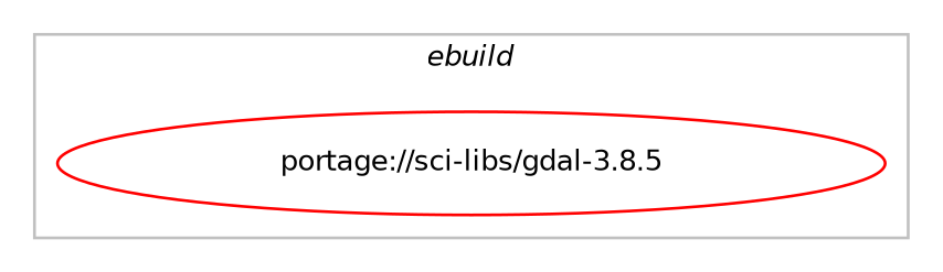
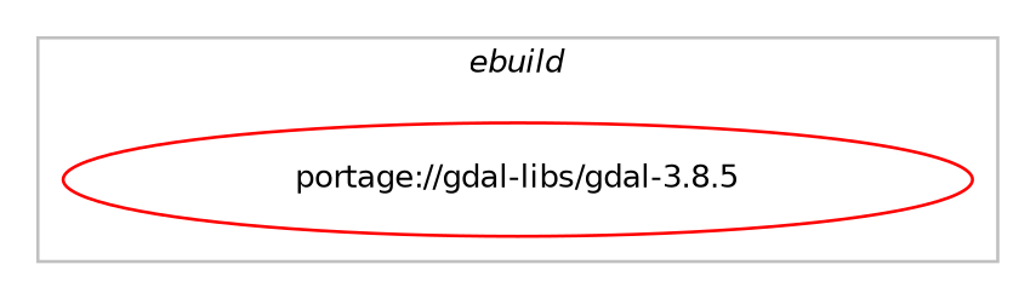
  digraph {
    compound=true
    concentrate=true
    fontname=Helvetica
    fontsize=10
    newrank=true
    rankdir=LR
    ranksep=1.5
-   n1 [color=red fontname=Helvetica fontsize=10 label="portage://sci-libs/gdal-3.8.5" width=4]
+   n1 [color=red fontname=Helvetica fontsize=10 label="portage://gdal-libs/gdal-3.8.5" width=4]
    subgraph cluster_1 {
      color=gray
      label=<<i>ebuild</i>>
      n1
    }
    subgraph cluster_2 {
      color=gray
      label=<<i>dependencies</i>>
      subgraph cluster_3 {
        color=gray
        fillcolor="#eeeeee"
        label=<<i>compile</i>>
        style=filled
      }
      subgraph cluster_4 {
        color=gray
        fillcolor="#eeeeee"
        label=<<i>compile and run</i>>
        style=filled
      }
      subgraph cluster_5 {
        color=gray
        fillcolor="#eeeeee"
        label=<<i>run</i>>
        style=filled
      }
    }
    subgraph cluster_6 {
      color=gray
      label=<<i>candidates</i>>
      rank=same
    }
  }
